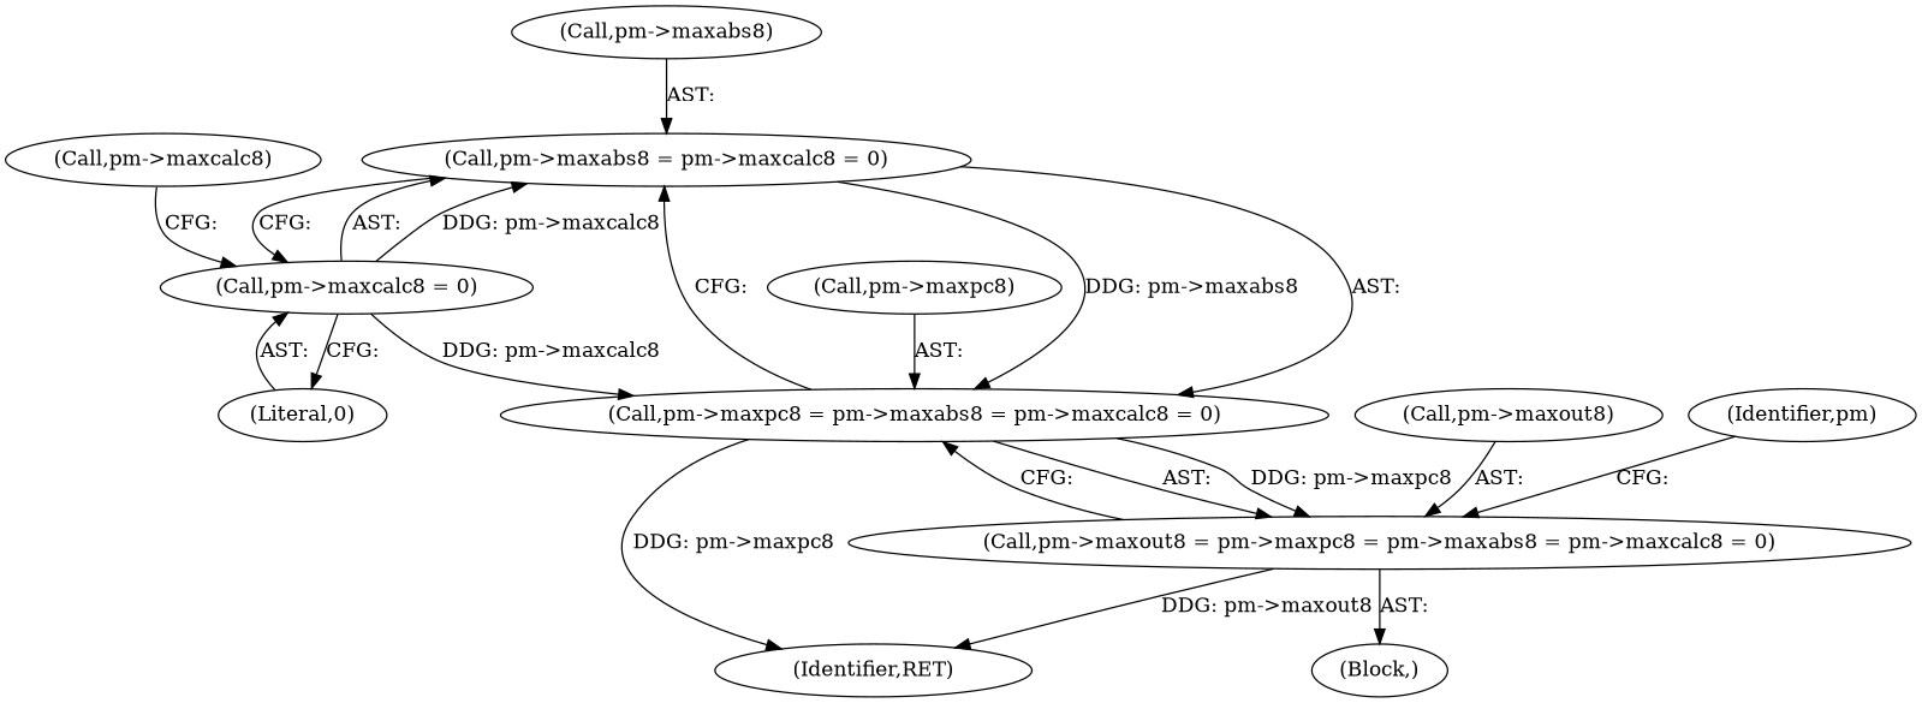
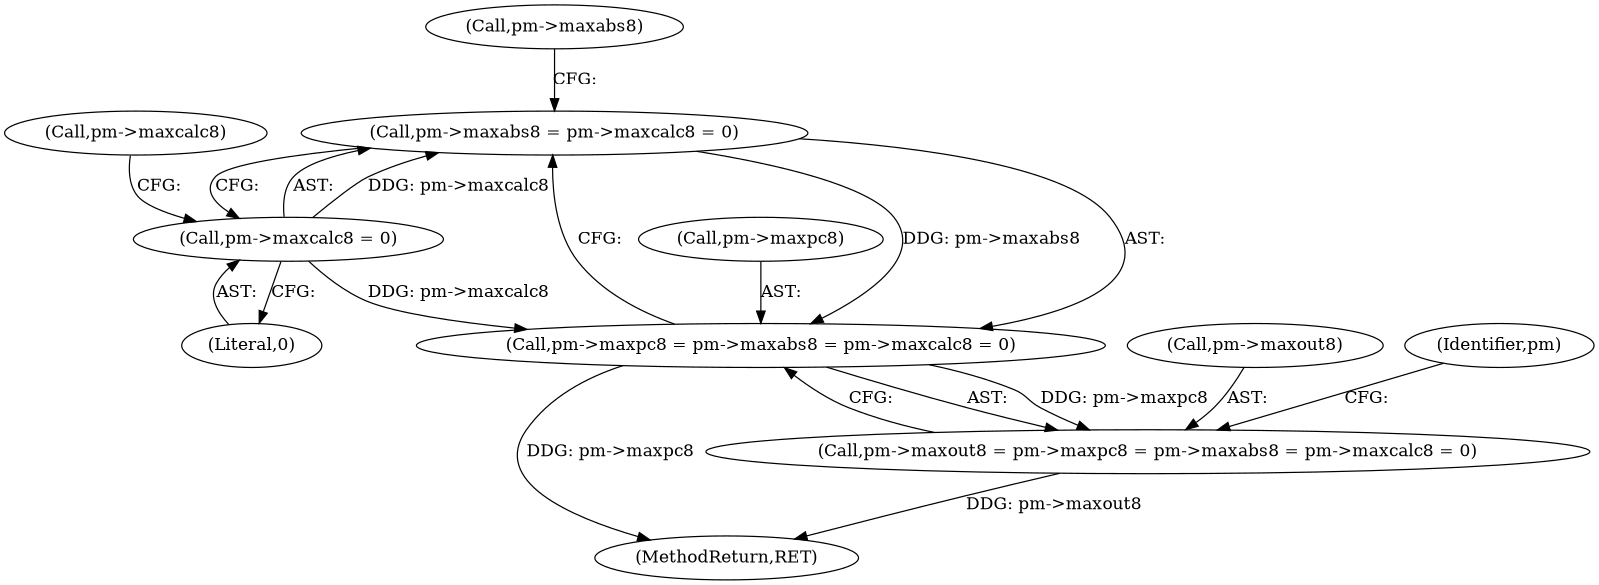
  digraph {
    n1 [label="(Call,pm->maxabs8 = pm->maxcalc8 = 0)"]
    n2 [label="(Call,pm->maxcalc8 = 0)"]
    n3 [label="(Call,pm->maxpc8 = pm->maxabs8 = pm->maxcalc8 = 0)"]
    n4 [label="(Literal,0)"]
-   n5 [label="(Identifier,RET)"]
+   n5 [label="(MethodReturn,RET)"]
    n6 [label="(Call,pm->maxout8 = pm->maxpc8 = pm->maxabs8 = pm->maxcalc8 = 0)"]
-   n7 [label="(Block,)"]
    n8 [label="(Call,pm->maxabs8)"]
    n9 [label="(Identifier,pm)"]
    n10 [label="(Call,pm->maxpc8)"]
    n11 [label="(Call,pm->maxout8)"]
    n12 [label="(Call,pm->maxcalc8)"]
    n1 -> n2 [label="CFG: "]
    n1 -> n3 [label="AST: "]
    n1 -> n3 [label="DDG: pm->maxabs8"]
    n2 -> n1 [label="AST: "]
    n2 -> n1 [label="DDG: pm->maxcalc8"]
    n2 -> n3 [label="DDG: pm->maxcalc8"]
    n2 -> n4 [label="CFG: "]
    n3 -> n1 [label="CFG: "]
    n3 -> n5 [label="DDG: pm->maxpc8"]
    n3 -> n6 [label="AST: "]
    n3 -> n6 [label="DDG: pm->maxpc8"]
    n4 -> n2 [label="AST: "]
    n6 -> n3 [label="CFG: "]
    n6 -> n5 [label="DDG: pm->maxout8"]
-   n6 -> n7 [label="AST: "]
-   n8 -> n1 [label="AST: "]
+   n8 -> n1 [label="CFG: "]
    n9 -> n6 [label="CFG: "]
    n10 -> n3 [label="AST: "]
    n11 -> n6 [label="AST: "]
    n12 -> n2 [label="CFG: "]
  }
